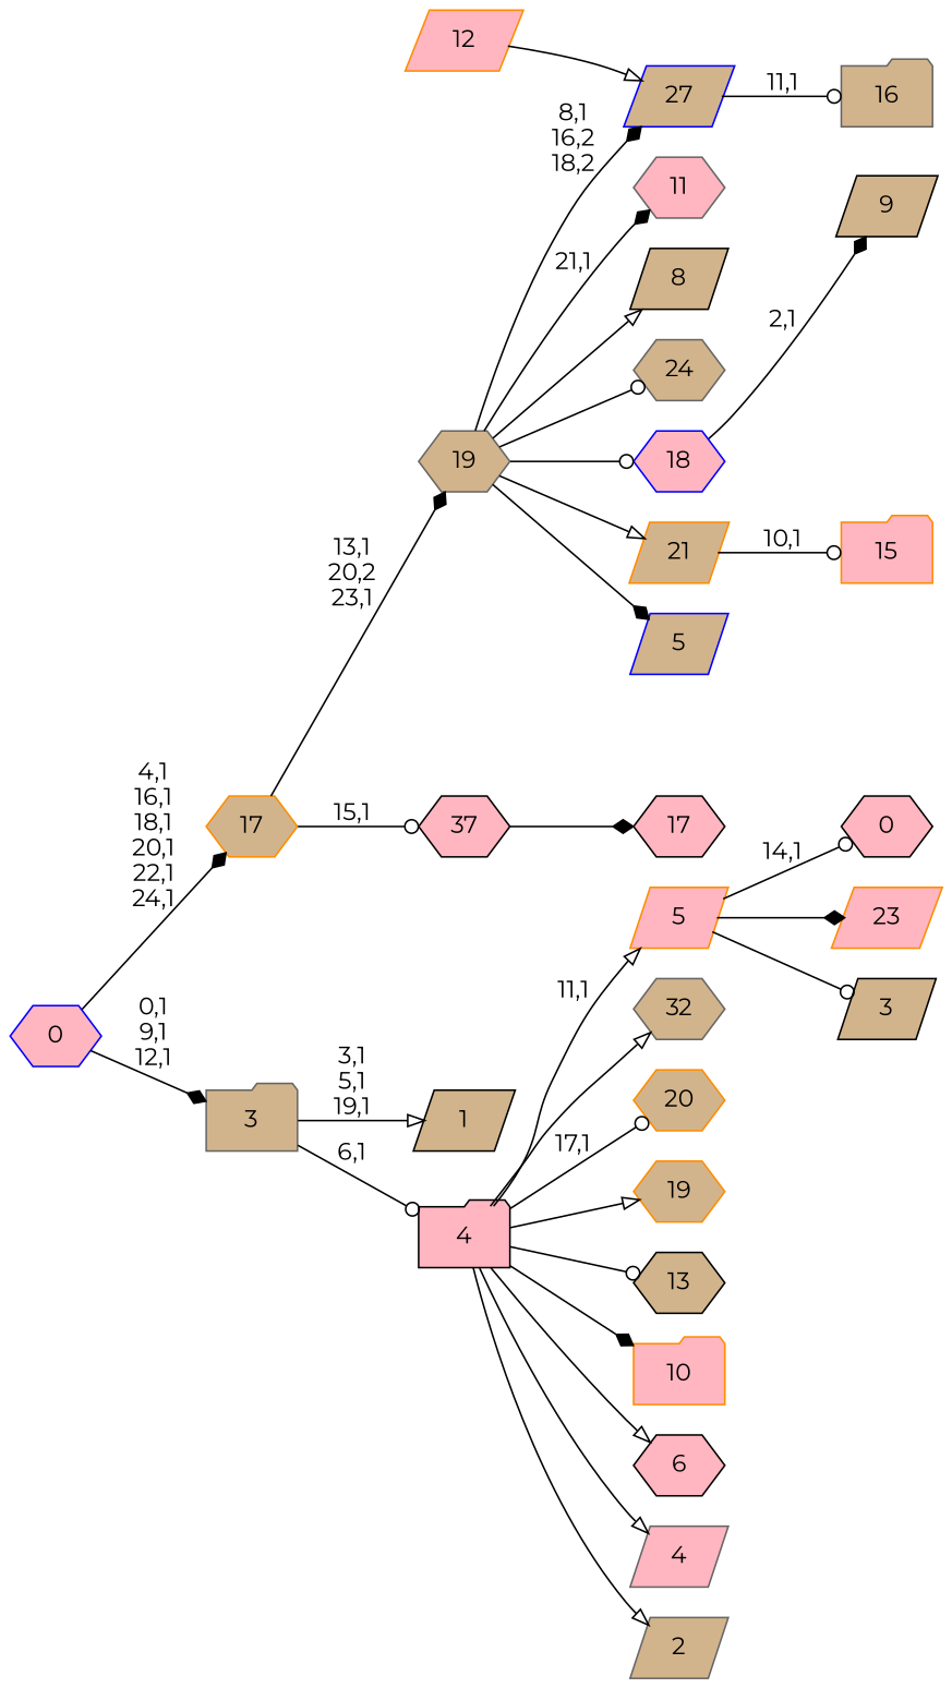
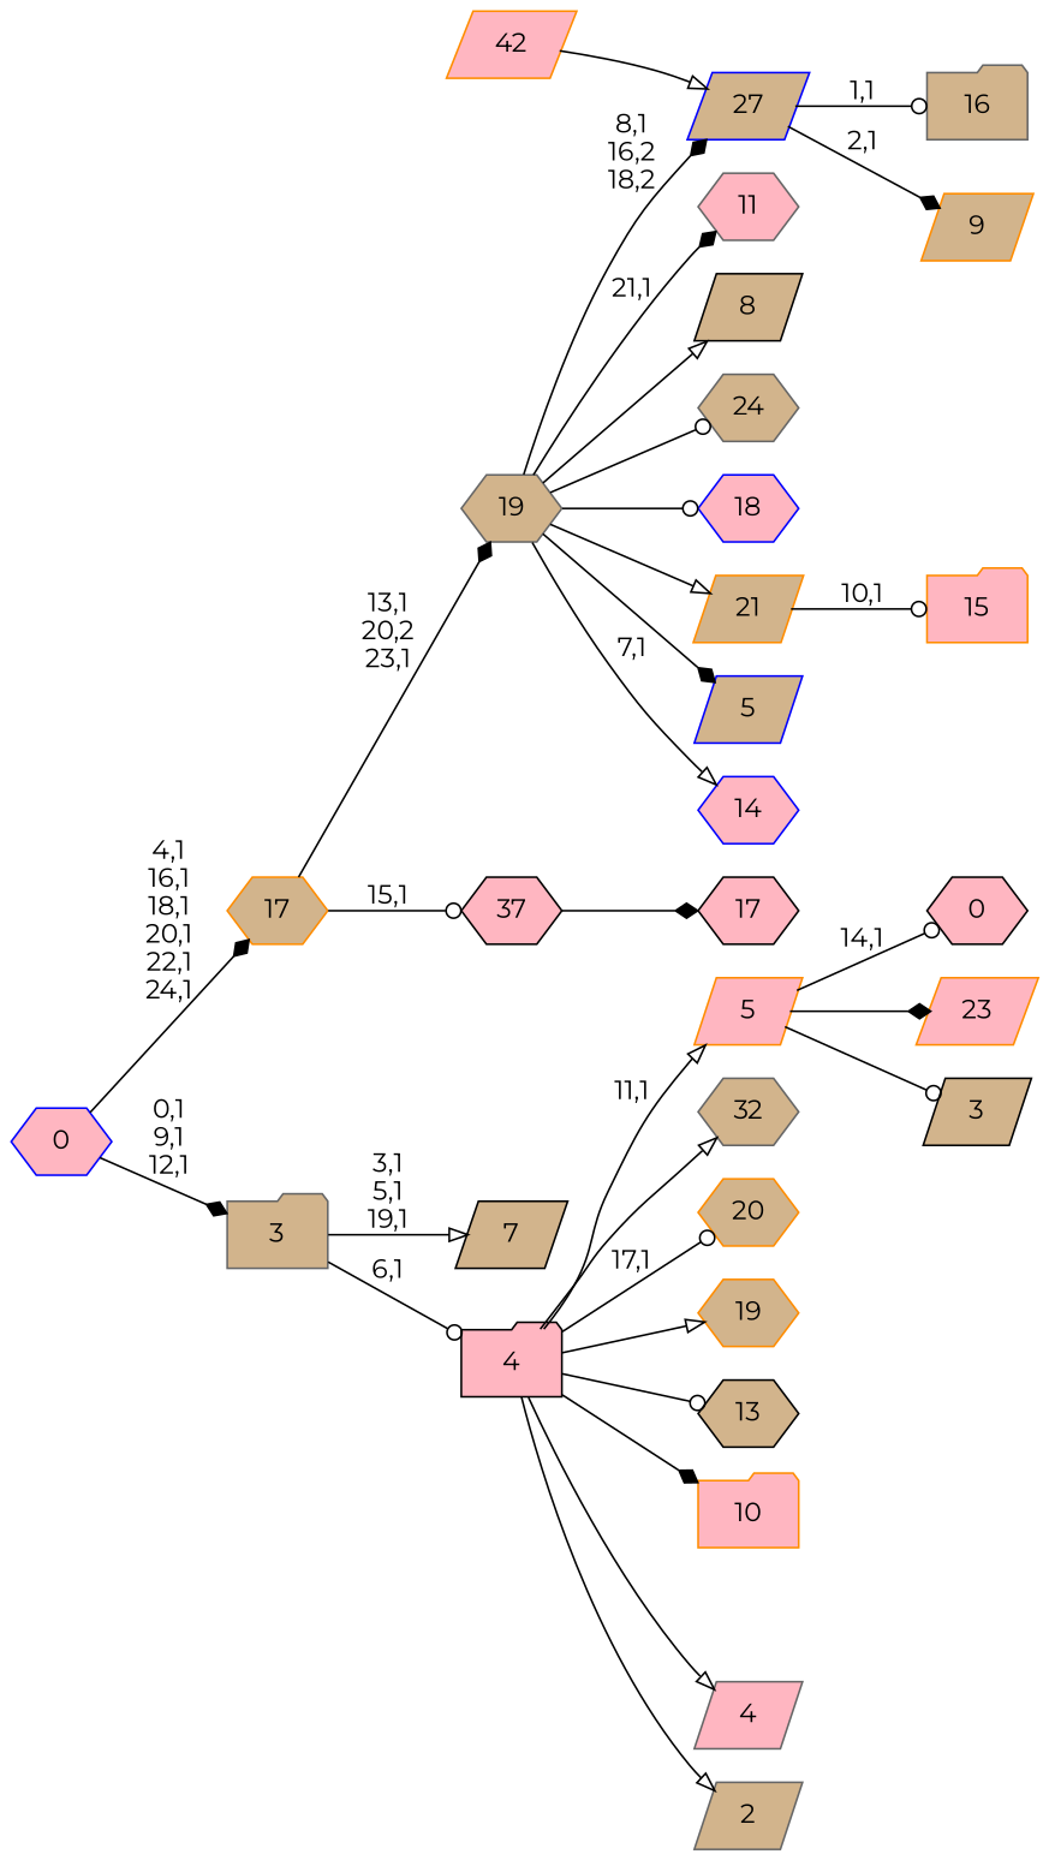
  digraph {
    fontname=Montserrat
    rankdir=LR
    node [color=black fillcolor=tan fontname=Montserrat shape=hexagon style=filled]
    edge [arrowhead=onormal fontname=Montserrat]
    n1 [color=gray40 label=24]
    n2 [color=darkorange fillcolor=lightpink label=23 shape=parallelogram]
    n3 [color=gray40 label=32]
    n4 [color=darkorange label=21 shape=parallelogram]
    n5 [color=darkorange fillcolor=lightpink label=15 shape=folder]
    n6 [color=darkorange label=20]
    n7 [color=darkorange label=19]
    n8 [color=blue fillcolor=lightpink label=18]
    n9 [fillcolor=lightpink label=17]
    n10 [color=gray40 label=16 shape=folder]
    37 [fillcolor=lightpink]
+   n12 [color=blue fillcolor=lightpink label=14]
    n13 [label=13]
-   n14 [color=darkorange fillcolor=lightpink label=12 shape=parallelogram]
+   n14 [color=darkorange fillcolor=lightpink label=42 shape=parallelogram]
    27 [color=blue shape=parallelogram]
    n16 [color=gray40 fillcolor=lightpink label=11]
    n17 [color=darkorange fillcolor=lightpink label=10 shape=folder]
-   n18 [label=9 shape=parallelogram]
+   n18 [color=darkorange label=9 shape=parallelogram]
    n19 [label=8 shape=parallelogram]
-   n20 [label=1 shape=parallelogram]
-   n21 [fillcolor=lightpink label=6]
+   n20 [label=7 shape=parallelogram]
    n22 [color=blue label=5 shape=parallelogram]
    19 [color=gray40]
    17 [color=darkorange]
    n25 [color=gray40 fillcolor=lightpink label=4 shape=parallelogram]
    n26 [label=3 shape=parallelogram]
    n27 [color=gray40 label=2 shape=parallelogram]
    n28 [fillcolor=lightpink label=0]
    5 [color=darkorange fillcolor=lightpink shape=parallelogram]
    4 [fillcolor=lightpink shape=folder]
    3 [color=gray40 shape=folder]
    0 [color=blue fillcolor=lightpink]
    n4 -> n5 [arrowhead=odot label="10,1"]
    37 -> n9 [arrowhead=diamond]
    n14 -> 27
-   27 -> n10 [arrowhead=odot label="11,1"]
-   n8 -> n18 [arrowhead=diamond label="2,1"]
+   27 -> n10 [arrowhead=odot label="1,1"]
+   27 -> n18 [arrowhead=diamond label="2,1"]
    19 -> n1 [arrowhead=odot]
    19 -> n4
    19 -> n8 [arrowhead=odot]
+   19 -> n12 [label="7,1"]
    19 -> 27 [arrowhead=diamond label="8,1\n16,2\n18,2"]
    19 -> n16 [arrowhead=diamond label="21,1"]
    19 -> n19
    19 -> n22 [arrowhead=diamond]
    17 -> 37 [arrowhead=odot label="15,1"]
    17 -> 19 [arrowhead=diamond label="13,1\n20,2\n23,1"]
    5 -> n2 [arrowhead=diamond]
    5 -> n26 [arrowhead=odot]
    5 -> n28 [arrowhead=odot label="14,1"]
    4 -> n3
    4 -> n6 [arrowhead=odot label="17,1"]
    4 -> n7
    4 -> n13 [arrowhead=odot]
    4 -> n17 [arrowhead=diamond]
-   4 -> n21
    4 -> n25
    4 -> n27
    4 -> 5 [label="11,1"]
    3 -> n20 [label="3,1\n5,1\n19,1"]
    3 -> 4 [arrowhead=odot label="6,1"]
    0 -> 17 [arrowhead=diamond label="4,1\n16,1\n18,1\n20,1\n22,1\n24,1"]
    0 -> 3 [arrowhead=diamond label="0,1\n9,1\n12,1"]
  }
